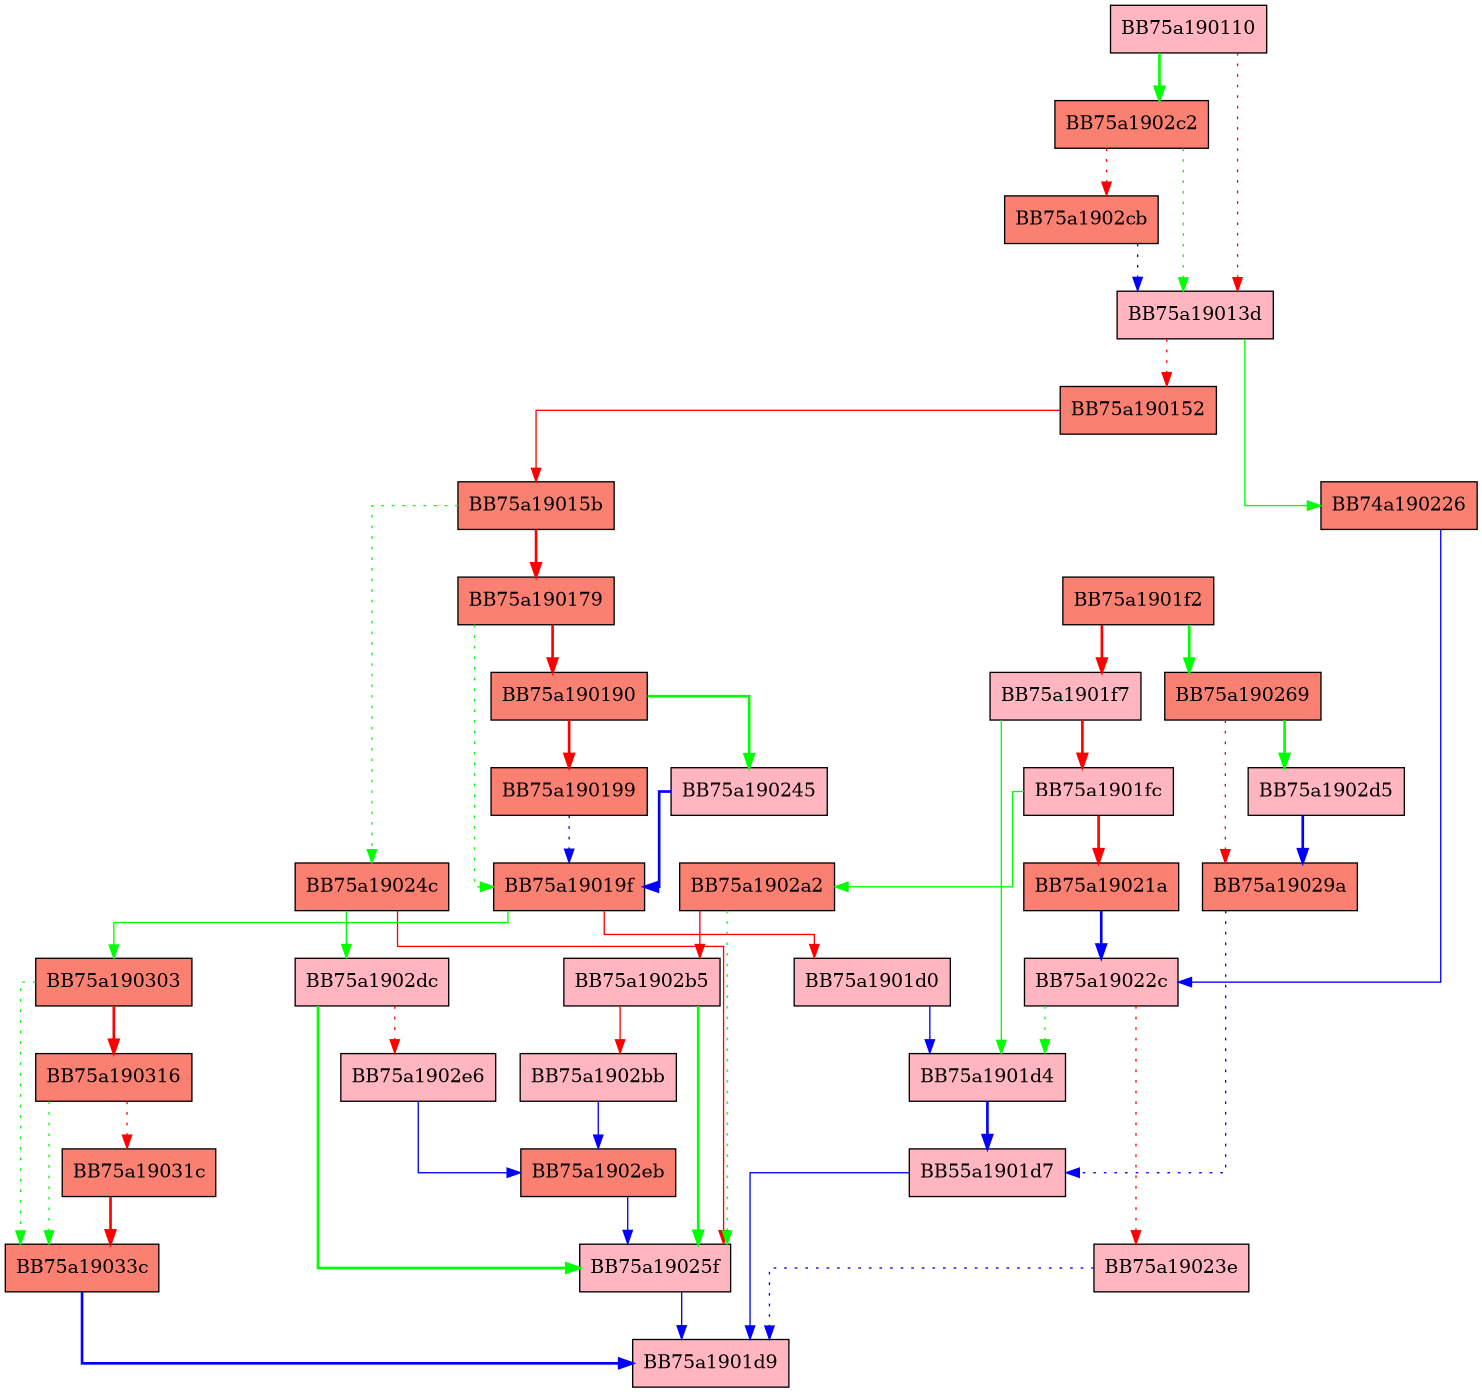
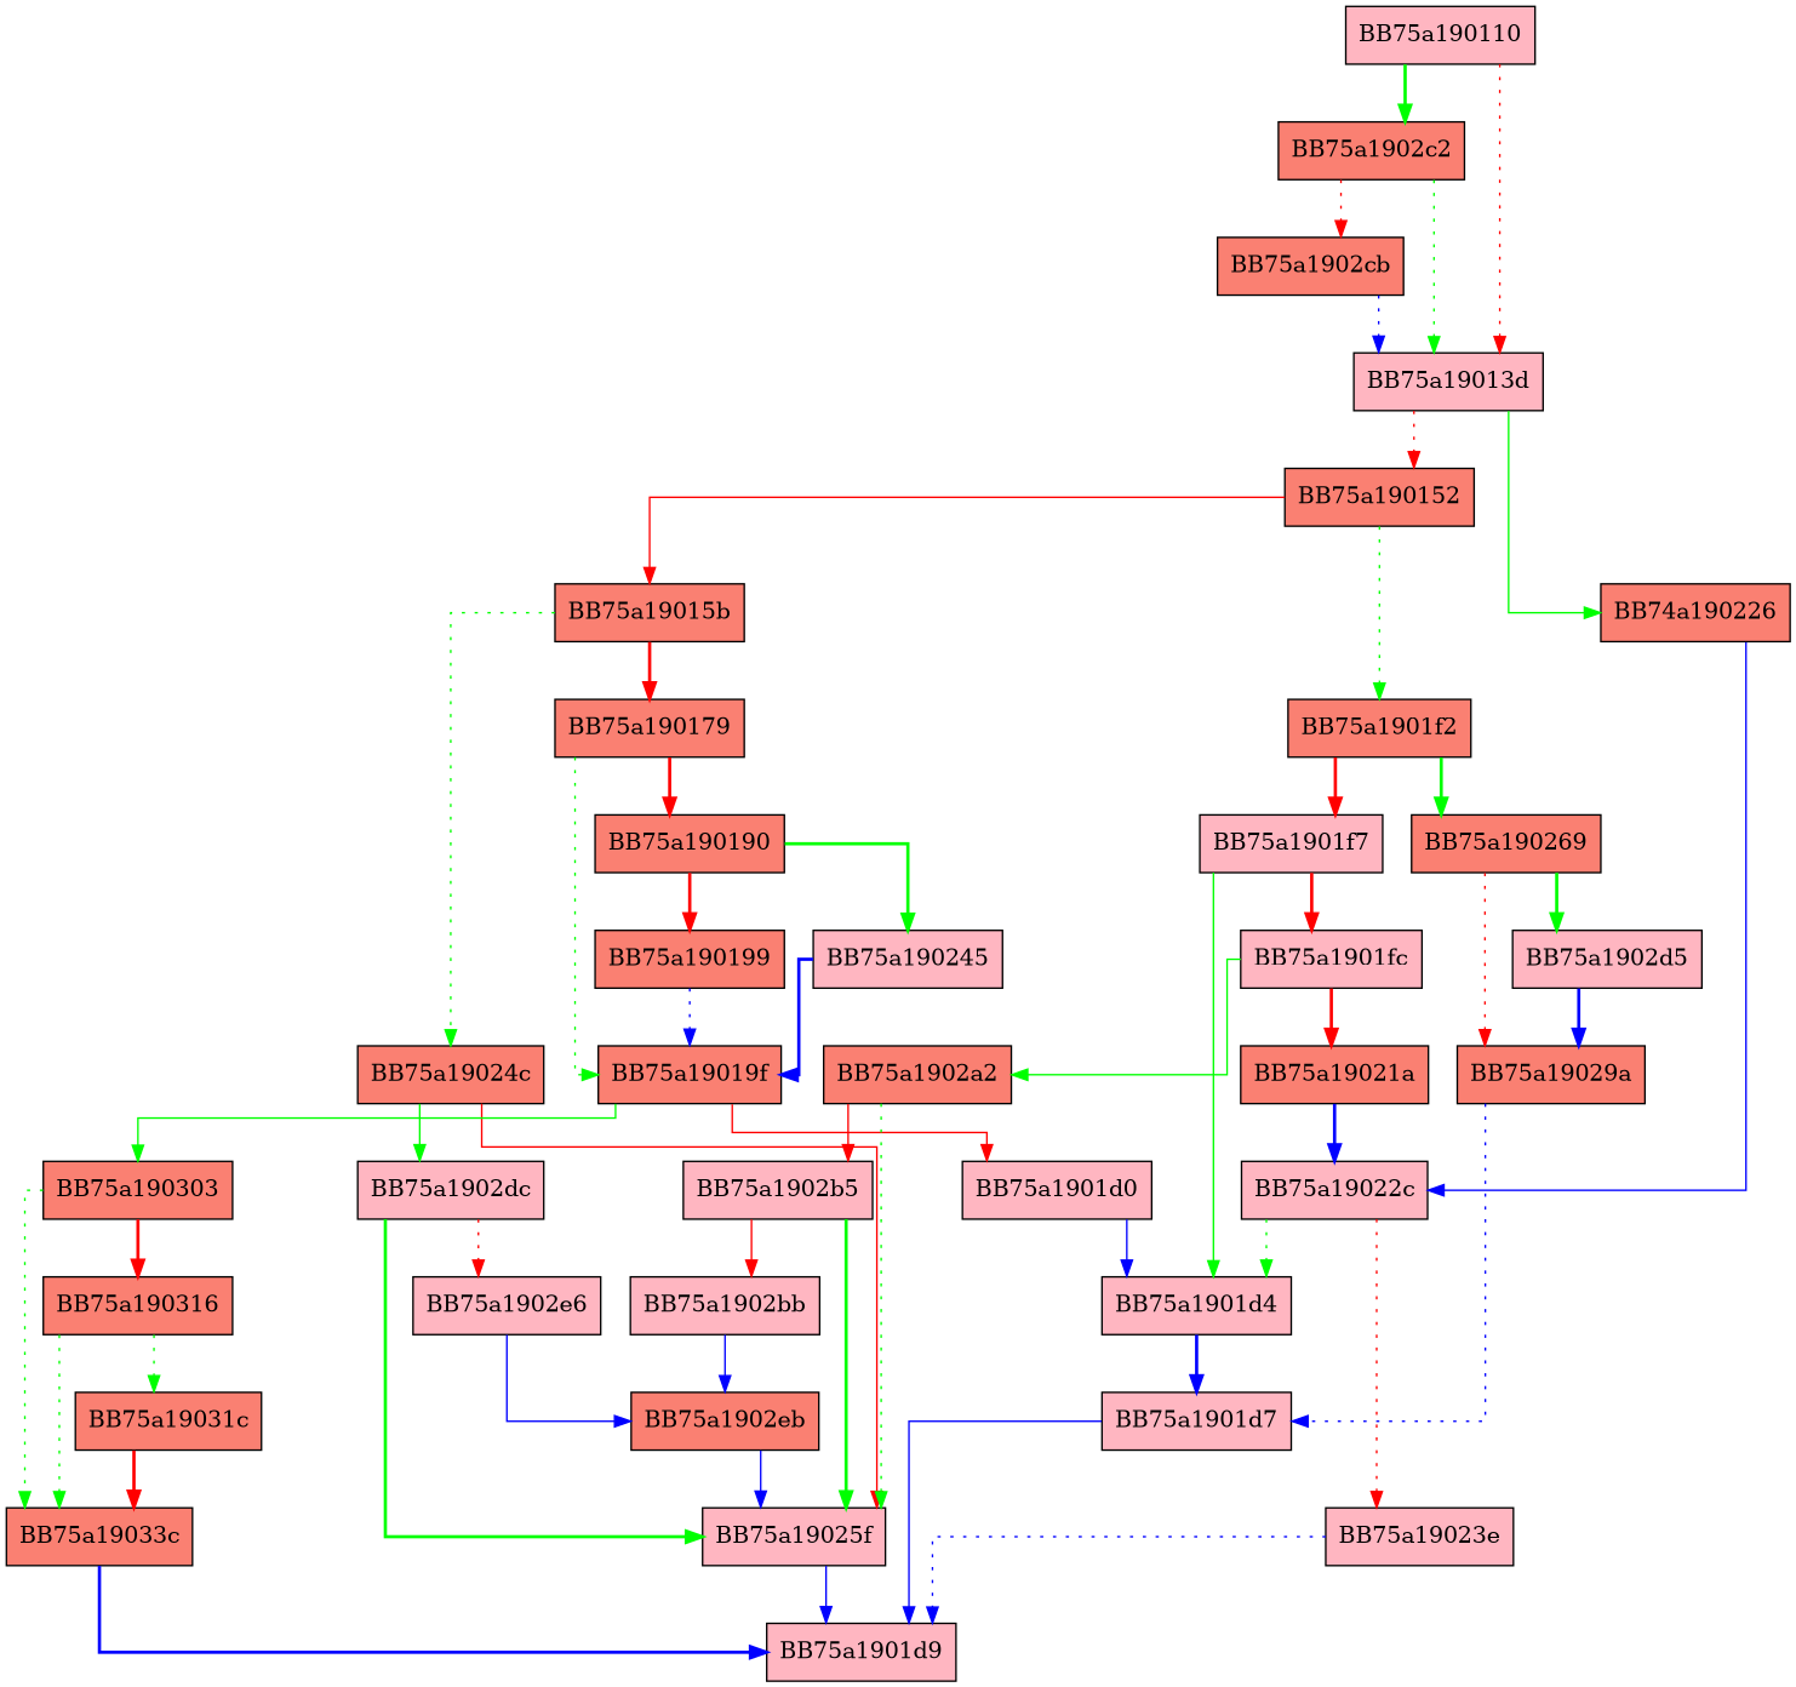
  digraph {
    splines=ortho
    node [fillcolor=salmon shape=box style=filled]
    edge [color=red style=bold]
    BB75a190110 [fillcolor=lightpink]
    BB75a1902c2
    BB75a19013d [fillcolor=lightpink]
    BB75a1902cb
    n5 [label=BB74a190226]
    BB75a190152
    BB75a19022c [fillcolor=lightpink]
    BB75a1901f2
    BB75a19015b
    BB75a1901d4 [fillcolor=lightpink]
    BB75a19023e [fillcolor=lightpink]
    BB75a190269
    BB75a1901f7 [fillcolor=lightpink]
    BB75a19024c
    BB75a190179
    BB75a1902d5 [fillcolor=lightpink]
    BB75a19029a
    BB75a1901fc [fillcolor=lightpink]
    BB75a1902dc [fillcolor=lightpink]
    BB75a19025f [fillcolor=lightpink]
    BB75a19019f
    BB75a190190
    BB75a1902e6 [fillcolor=lightpink]
    BB75a1901d9 [fillcolor=lightpink]
    BB75a190303
    BB75a1901d0 [fillcolor=lightpink]
    BB75a190245 [fillcolor=lightpink]
    BB75a190199
    BB75a19033c
    BB75a190316
    BB75a19031c
-   BB75a1901d7 [fillcolor=lightpink label=BB55a1901d7]
+   BB75a1901d7 [fillcolor=lightpink]
    BB75a1902a2
    BB75a19021a
    BB75a1902b5 [fillcolor=lightpink]
    BB75a1902bb [fillcolor=lightpink]
    BB75a1902eb
    BB75a190110 -> BB75a1902c2 [color=green]
    BB75a190110 -> BB75a19013d [style=dotted]
    BB75a1902c2 -> BB75a19013d [color=green style=dotted]
    BB75a1902c2 -> BB75a1902cb [style=dotted]
    BB75a19013d -> n5 [color=green style=solid]
    BB75a19013d -> BB75a190152 [style=dotted]
    BB75a1902cb -> BB75a19013d [color=blue style=dotted]
    n5 -> BB75a19022c [color=blue style=solid]
+   BB75a190152 -> BB75a1901f2 [color=green style=dotted]
    BB75a190152 -> BB75a19015b [style=solid]
    BB75a19022c -> BB75a1901d4 [color=green style=dotted]
    BB75a19022c -> BB75a19023e [style=dotted]
    BB75a1901f2 -> BB75a190269 [color=green]
    BB75a1901f2 -> BB75a1901f7
    BB75a19015b -> BB75a19024c [color=green style=dotted]
    BB75a19015b -> BB75a190179
    BB75a1901d4 -> BB75a1901d7 [color=blue]
    BB75a19023e -> BB75a1901d9 [color=blue style=dotted]
    BB75a190269 -> BB75a1902d5 [color=green]
    BB75a190269 -> BB75a19029a [style=dotted]
    BB75a1901f7 -> BB75a1901d4 [color=green style=solid]
    BB75a1901f7 -> BB75a1901fc
    BB75a19024c -> BB75a1902dc [color=green style=solid]
    BB75a19024c -> BB75a19025f [style=solid]
    BB75a190179 -> BB75a19019f [color=green style=dotted]
    BB75a190179 -> BB75a190190
    BB75a1902d5 -> BB75a19029a [color=blue]
    BB75a19029a -> BB75a1901d7 [color=blue style=dotted]
    BB75a1901fc -> BB75a1902a2 [color=green style=solid]
    BB75a1901fc -> BB75a19021a
    BB75a1902dc -> BB75a19025f [color=green]
    BB75a1902dc -> BB75a1902e6 [style=dotted]
    BB75a19025f -> BB75a1901d9 [color=blue style=solid]
    BB75a19019f -> BB75a190303 [color=green style=solid]
    BB75a19019f -> BB75a1901d0 [style=solid]
    BB75a190190 -> BB75a190245 [color=green]
    BB75a190190 -> BB75a190199
    BB75a1902e6 -> BB75a1902eb [color=blue style=solid]
    BB75a190303 -> BB75a19033c [color=green style=dotted]
    BB75a190303 -> BB75a190316
    BB75a1901d0 -> BB75a1901d4 [color=blue style=solid]
    BB75a190245 -> BB75a19019f [color=blue]
    BB75a190199 -> BB75a19019f [color=blue style=dotted]
    BB75a19033c -> BB75a1901d9 [color=blue]
    BB75a190316 -> BB75a19033c [color=green style=dotted]
-   BB75a190316 -> BB75a19031c [style=dotted]
+   BB75a190316 -> BB75a19031c [color=green style=dotted]
    BB75a19031c -> BB75a19033c
    BB75a1901d7 -> BB75a1901d9 [color=blue style=solid]
    BB75a1902a2 -> BB75a19025f [color=green style=dotted]
    BB75a1902a2 -> BB75a1902b5 [style=solid]
    BB75a19021a -> BB75a19022c [color=blue]
    BB75a1902b5 -> BB75a19025f [color=green]
    BB75a1902b5 -> BB75a1902bb [style=solid]
    BB75a1902bb -> BB75a1902eb [color=blue style=solid]
    BB75a1902eb -> BB75a19025f [color=blue style=solid]
  }
